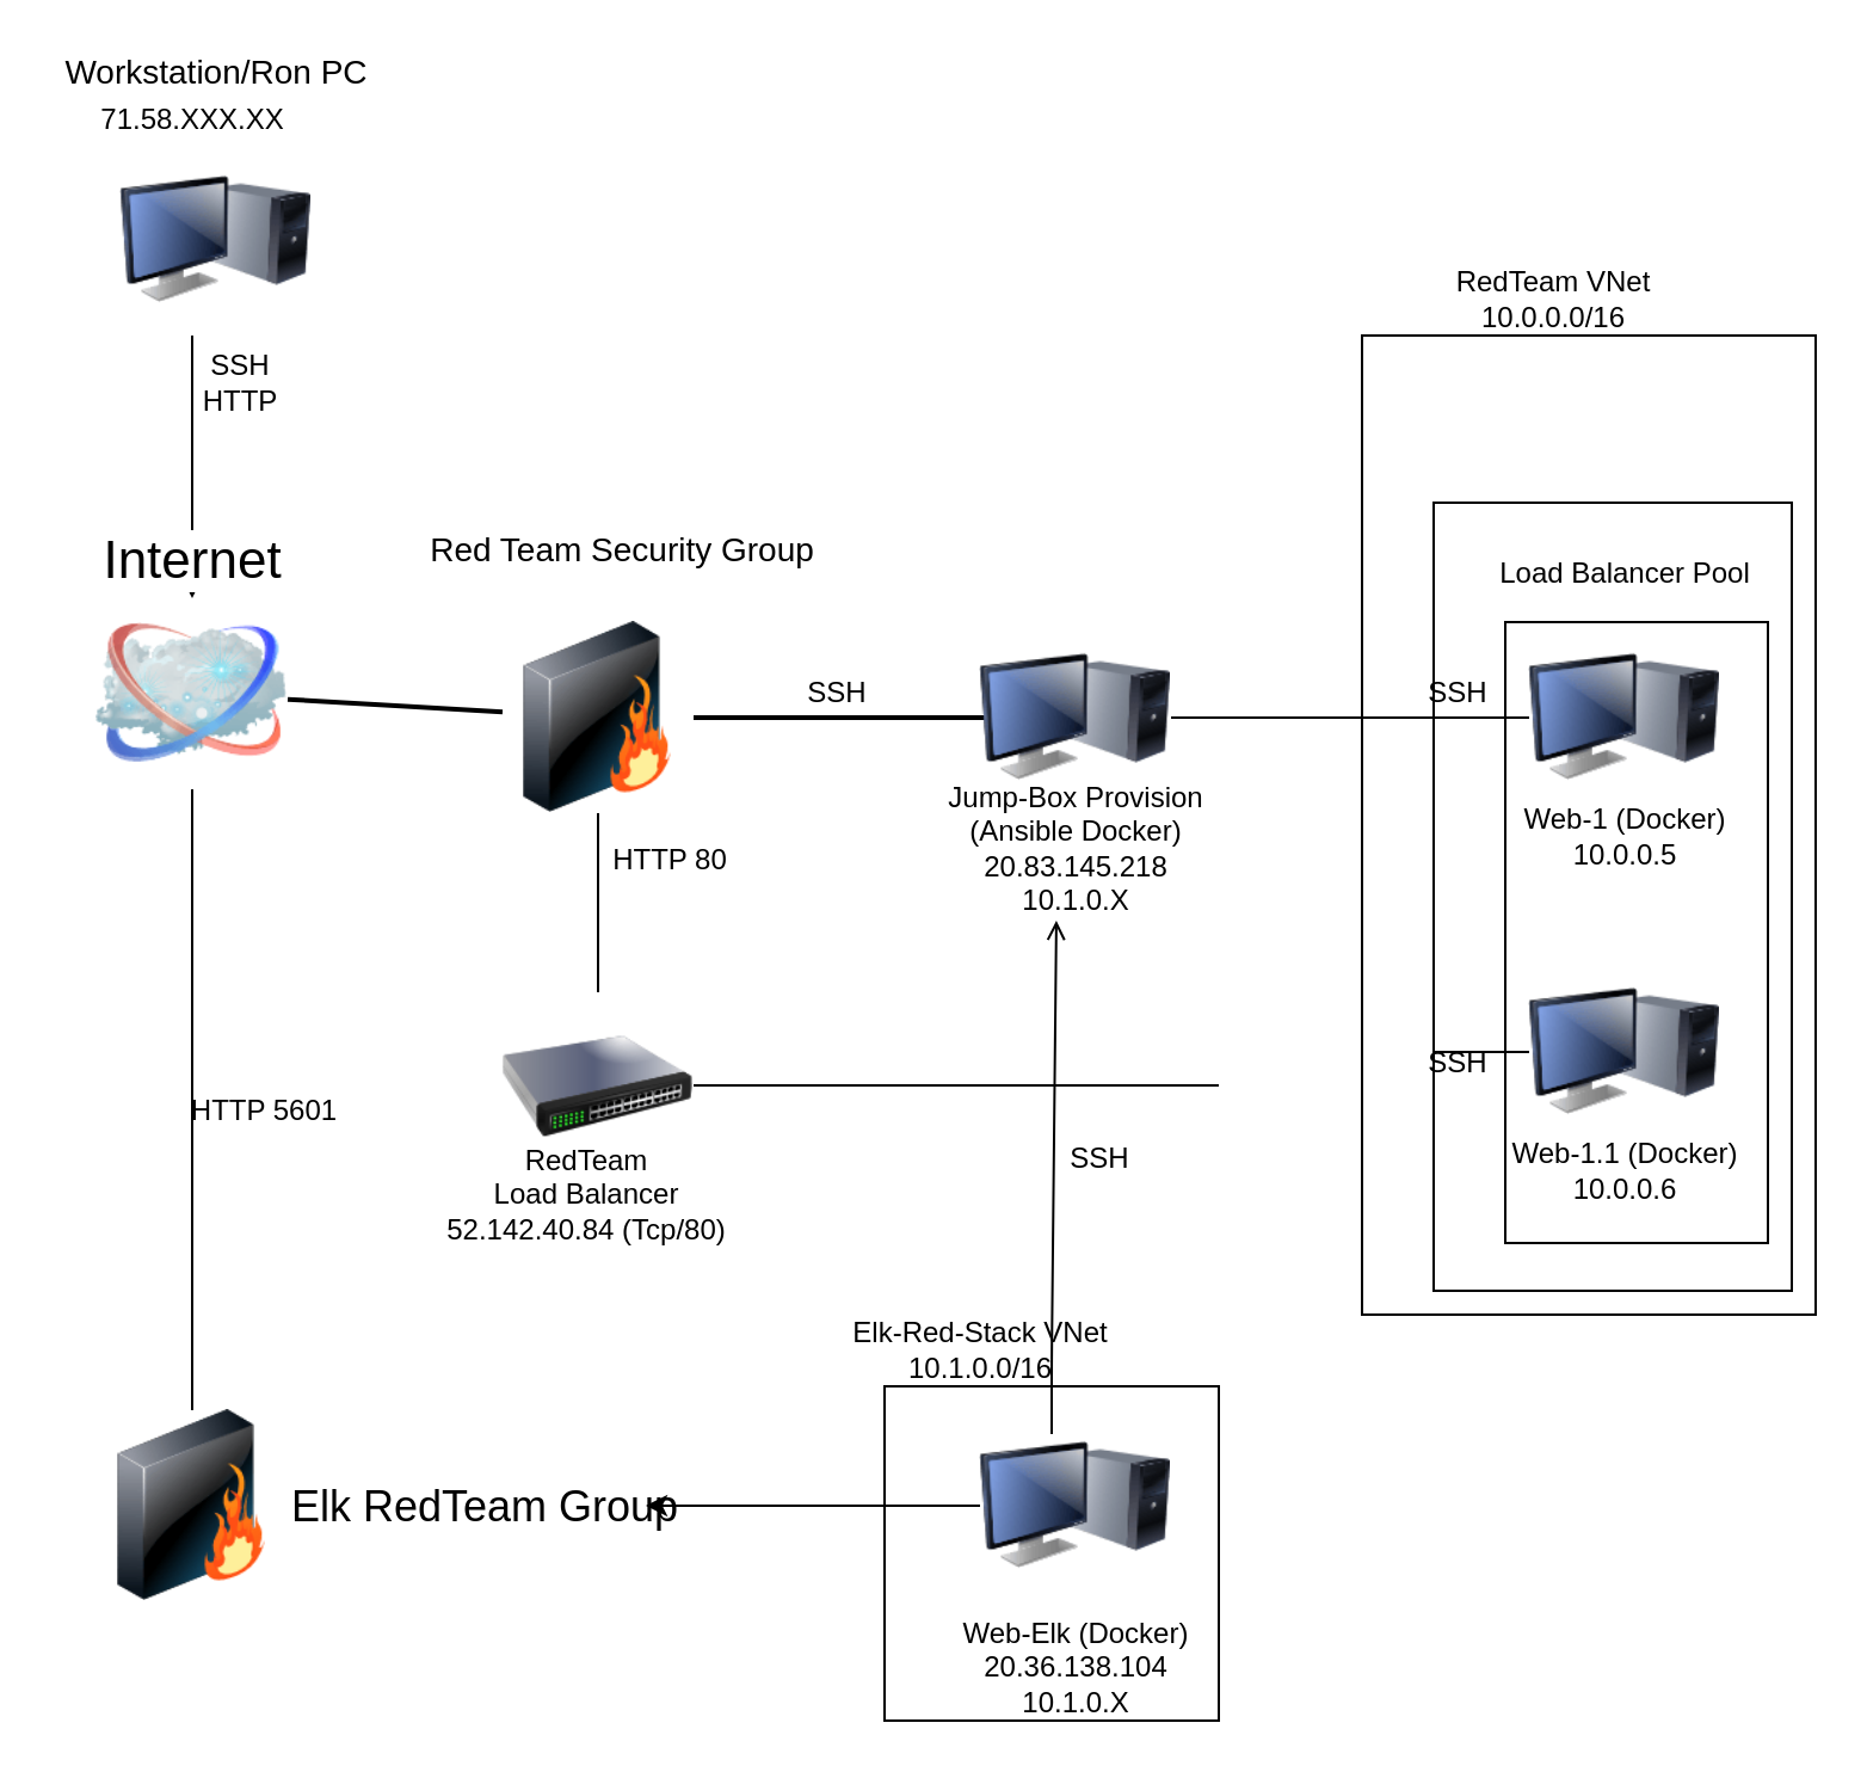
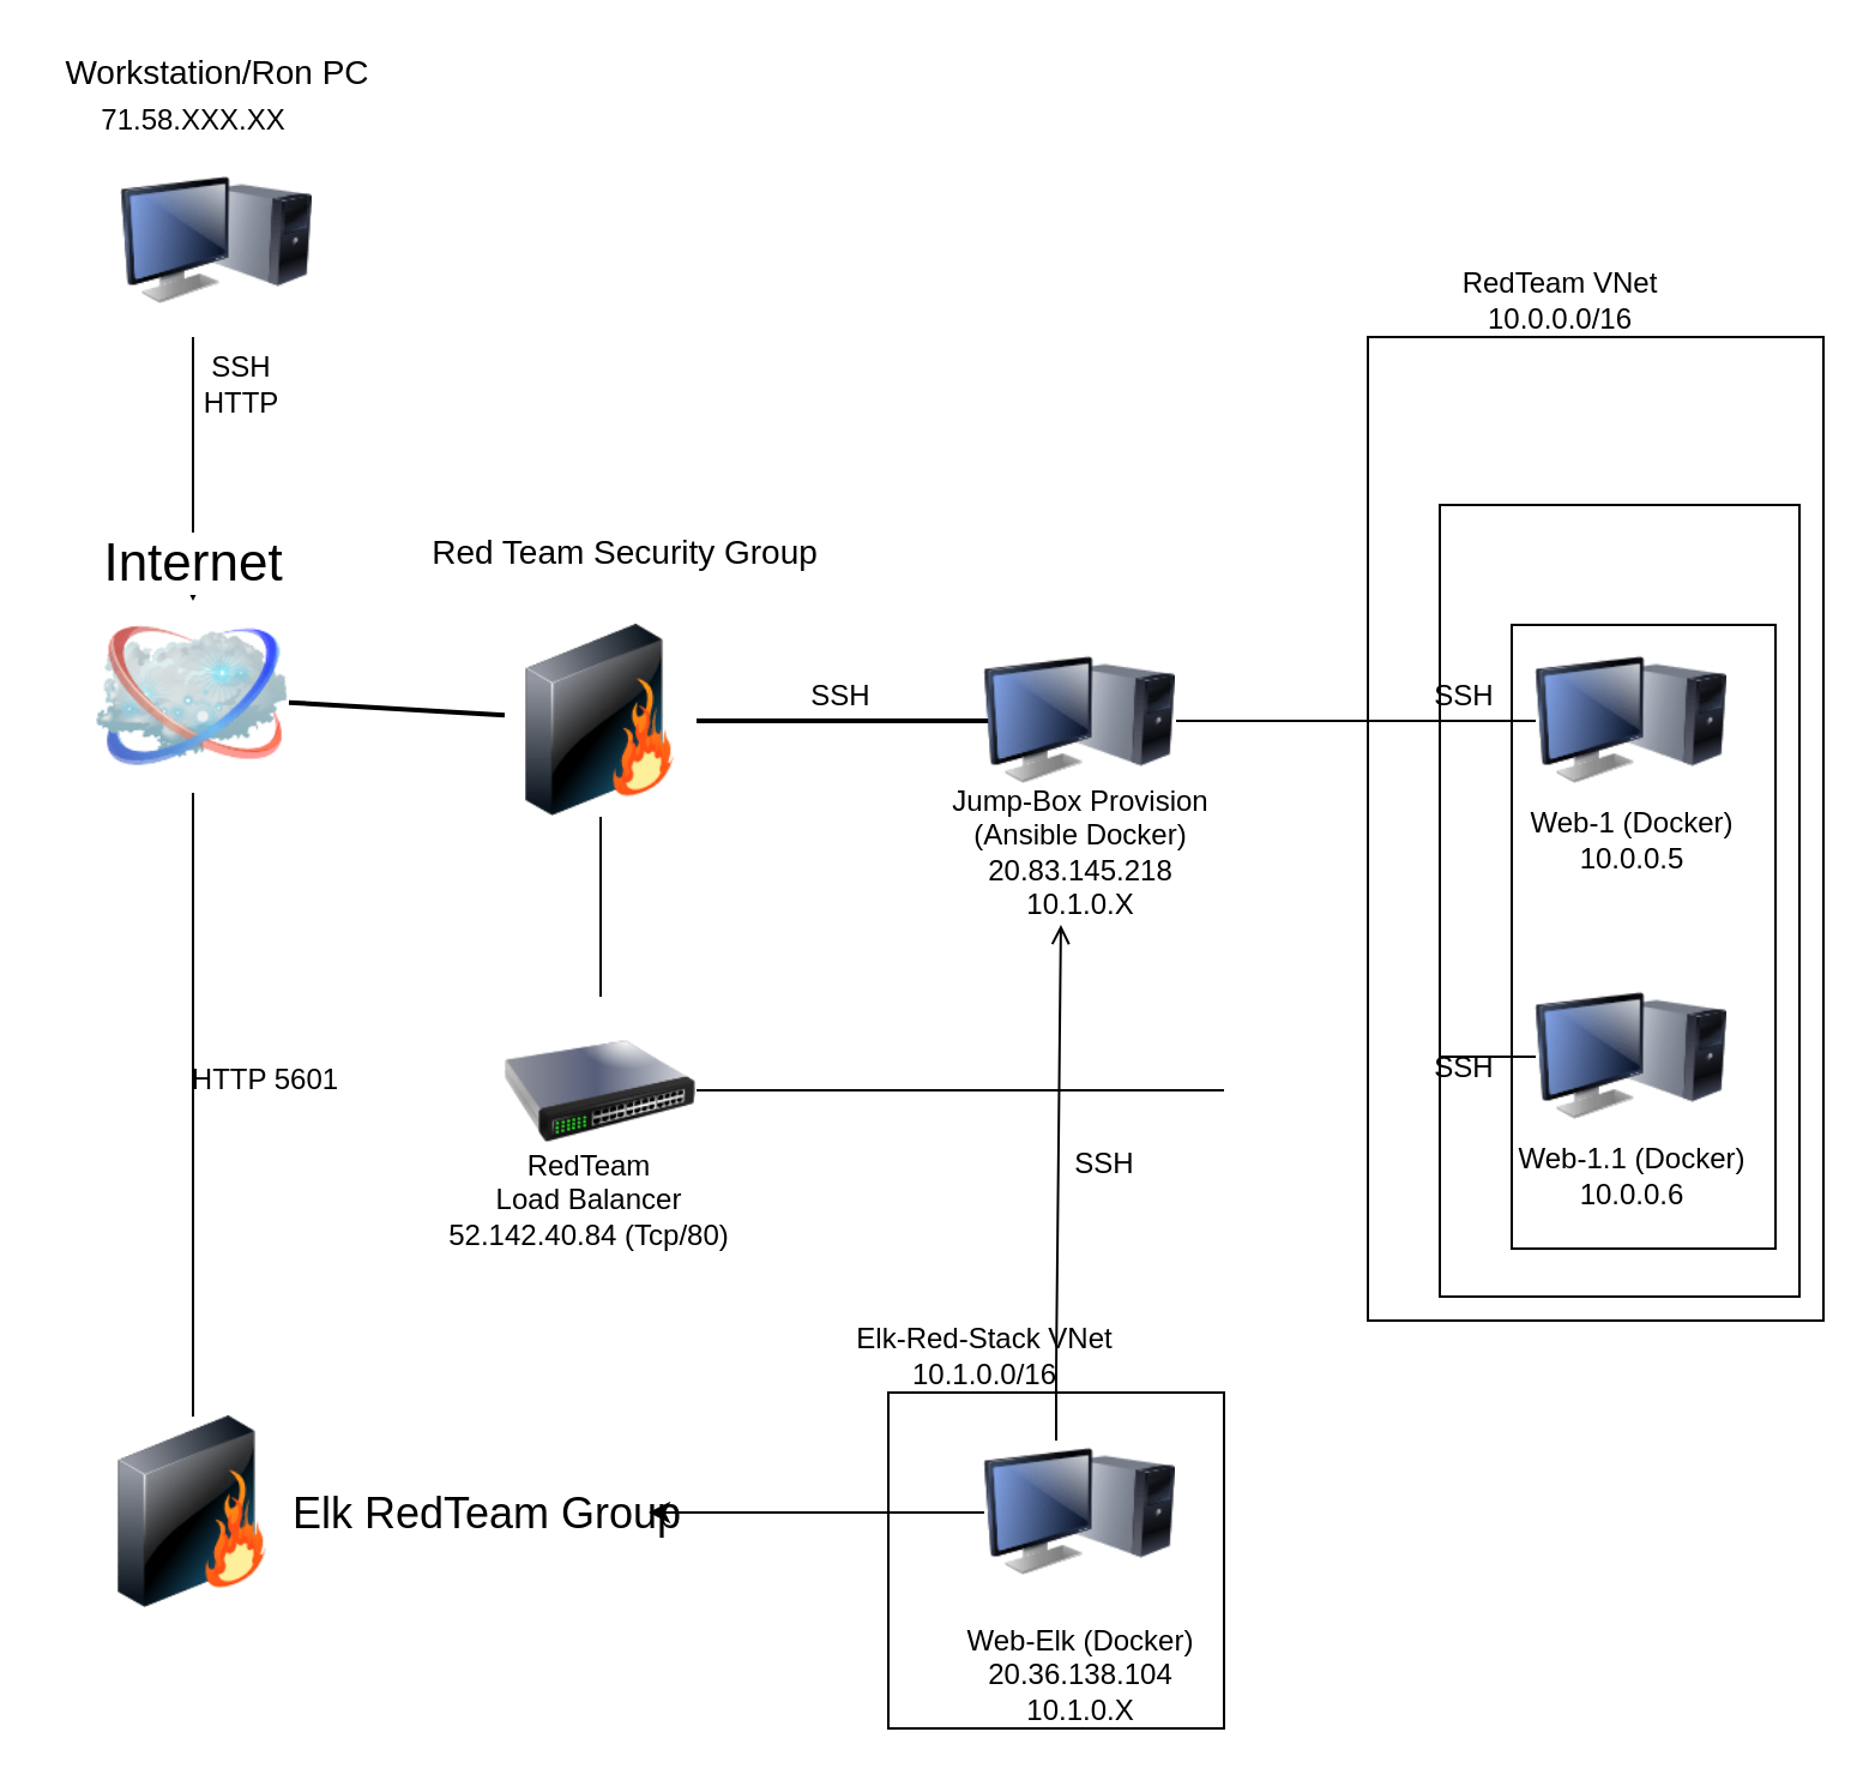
  <mxCell id="0" />
  <mxCell id="1" parent="0" />
  <mxCell id="2" style="edgeStyle=none;rounded=0;html=1;labelBackgroundColor=none;endArrow=none;strokeWidth=2;fontFamily=Verdana;fontSize=22" parent="1" target="6" edge="1"><mxGeometry relative="1" as="geometry"><mxPoint x="420" y="300" as="sourcePoint" /></mxGeometry></mxCell>
  <mxCell id="3" style="edgeStyle=orthogonalEdgeStyle;rounded=0;orthogonalLoop=1;jettySize=auto;html=1;exitX=0.375;exitY=1;exitDx=0;exitDy=0;exitPerimeter=0;" parent="1" source="7" target="4" edge="1"><mxGeometry relative="1" as="geometry"><mxPoint x="80" y="160" as="sourcePoint" /></mxGeometry></mxCell>
  <mxCell id="4" value="Internet" style="image;html=1;labelBackgroundColor=#ffffff;image=img/lib/clip_art/networking/Cloud_128x128.png;rounded=1;shadow=0;comic=0;strokeWidth=2;fontSize=22;labelPosition=center;verticalLabelPosition=top;align=center;verticalAlign=bottom;" parent="1" vertex="1"><mxGeometry x="40" y="250" width="80" height="80" as="geometry" /></mxCell>
  <mxCell id="5" style="edgeStyle=none;rounded=0;html=1;labelBackgroundColor=none;endArrow=none;strokeWidth=2;fontFamily=Verdana;fontSize=22" parent="1" source="6" target="4" edge="1"><mxGeometry relative="1" as="geometry" /></mxCell>
  <mxCell id="6" value="" style="image;html=1;labelBackgroundColor=#ffffff;image=img/lib/clip_art/networking/Firewall_128x128.png;rounded=1;shadow=0;comic=0;strokeWidth=2;fontSize=22;labelPosition=right;verticalLabelPosition=middle;align=left;verticalAlign=middle;" parent="1" vertex="1"><mxGeometry x="210" y="260" width="80" height="80" as="geometry" /></mxCell>
  <mxCell id="7" value="" style="image;html=1;image=img/lib/clip_art/computers/Monitor_Tower_128x128.png" parent="1" vertex="1"><mxGeometry x="50" y="60" width="80" height="80" as="geometry" /></mxCell>
  <mxCell id="8" value="&lt;font style=&quot;font-size: 14px&quot;&gt;Workstation/Ron PC&lt;/font&gt;" style="text;html=1;align=center;verticalAlign=middle;resizable=0;points=[];autosize=1;" parent="1" vertex="1"><mxGeometry x="20" y="20" width="140" height="20" as="geometry" /></mxCell>
  <mxCell id="9" value="71.58.XXX.XX" style="text;html=1;align=center;verticalAlign=middle;resizable=0;points=[];autosize=1;" parent="1" vertex="1"><mxGeometry x="35" y="40" width="90" height="20" as="geometry" /></mxCell>
  <mxCell id="10" value="&lt;font style=&quot;font-size: 18px&quot;&gt;Elk RedTeam Group&lt;/font&gt;" style="image;html=1;labelBackgroundColor=#ffffff;image=img/lib/clip_art/networking/Firewall_128x128.png;rounded=1;shadow=0;comic=0;strokeWidth=2;fontSize=22;labelPosition=right;verticalLabelPosition=middle;align=left;verticalAlign=middle;" parent="1" vertex="1"><mxGeometry x="40" y="590" width="80" height="80" as="geometry" /></mxCell>
  <mxCell id="11" value="&lt;font style=&quot;font-size: 14px&quot;&gt;Red Team Security Group&lt;/font&gt;" style="text;html=1;resizable=0;autosize=1;align=center;verticalAlign=middle;points=[];fillColor=none;strokeColor=none;rounded=0;" parent="1" vertex="1"><mxGeometry x="170" y="220" width="180" height="20" as="geometry" /></mxCell>
  <mxCell id="12" value="" style="image;html=1;image=img/lib/clip_art/computers/Monitor_Tower_128x128.png" parent="1" vertex="1"><mxGeometry x="410" y="260" width="80" height="80" as="geometry" /></mxCell>
  <mxCell id="13" value="Jump-Box Provision&lt;br&gt;(Ansible Docker)&lt;br&gt;20.83.145.218&lt;br&gt;10.1.0.X" style="text;html=1;align=center;verticalAlign=middle;resizable=0;points=[];autosize=1;" parent="1" vertex="1"><mxGeometry x="390" y="325" width="120" height="60" as="geometry" /></mxCell>
  <mxCell id="14" value="" style="image;html=1;image=img/lib/clip_art/networking/Switch_128x128.png;fillColor=none;gradientColor=none;" parent="1" vertex="1"><mxGeometry x="210" y="415" width="80" height="80" as="geometry" /></mxCell>
  <mxCell id="15" value="" style="endArrow=none;html=1;exitX=0.5;exitY=0;exitDx=0;exitDy=0;" parent="1" source="10" target="4" edge="1"><mxGeometry width="50" height="50" relative="1" as="geometry"><mxPoint x="79.5" y="430" as="sourcePoint" /><mxPoint x="79.5" y="340" as="targetPoint" /></mxGeometry></mxCell>
  <mxCell id="16" value="" style="endArrow=none;html=1;entryX=0.5;entryY=1;entryDx=0;entryDy=0;exitX=0.5;exitY=0;exitDx=0;exitDy=0;" parent="1" source="14" target="6" edge="1"><mxGeometry width="50" height="50" relative="1" as="geometry"><mxPoint x="210" y="400" as="sourcePoint" /><mxPoint x="260" y="350" as="targetPoint" /></mxGeometry></mxCell>
  <mxCell id="17" value="" style="endArrow=none;html=1;exitX=1;exitY=0.5;exitDx=0;exitDy=0;entryX=0;entryY=0.5;entryDx=0;entryDy=0;" parent="1" source="12" target="18" edge="1"><mxGeometry width="50" height="50" relative="1" as="geometry"><mxPoint x="530" y="299.5" as="sourcePoint" /><mxPoint x="600" y="299.5" as="targetPoint" /><Array as="points"><mxPoint x="600" y="300" /></Array></mxGeometry></mxCell>
  <mxCell id="18" value="" style="image;html=1;image=img/lib/clip_art/computers/Monitor_Tower_128x128.png" parent="1" vertex="1"><mxGeometry x="640" y="260" width="80" height="80" as="geometry" /></mxCell>
  <mxCell id="19" value="" style="image;html=1;image=img/lib/clip_art/computers/Monitor_Tower_128x128.png" parent="1" vertex="1"><mxGeometry x="640" y="400" width="80" height="80" as="geometry" /></mxCell>
  <mxCell id="20" value="" style="endArrow=none;html=1;" parent="1" edge="1"><mxGeometry width="50" height="50" relative="1" as="geometry"><mxPoint x="600" y="440" as="sourcePoint" /><mxPoint x="600" y="300" as="targetPoint" /></mxGeometry></mxCell>
  <mxCell id="21" value="" style="endArrow=none;html=1;" parent="1" edge="1"><mxGeometry width="50" height="50" relative="1" as="geometry"><mxPoint x="600" y="440" as="sourcePoint" /><mxPoint x="640" y="440" as="targetPoint" /></mxGeometry></mxCell>
  <mxCell id="22" value="Web-1.1 (Docker)&lt;br&gt;10.0.0.6" style="text;html=1;align=center;verticalAlign=middle;resizable=0;points=[];autosize=1;" parent="1" vertex="1"><mxGeometry x="625" y="475" width="110" height="30" as="geometry" /></mxCell>
  <mxCell id="23" value="Web-1 (Docker)&lt;br&gt;10.0.0.5" style="text;html=1;align=center;verticalAlign=middle;resizable=0;points=[];autosize=1;" parent="1" vertex="1"><mxGeometry x="630" y="335" width="100" height="30" as="geometry" /></mxCell>
  <mxCell id="24" value="" style="rounded=0;whiteSpace=wrap;html=1;fillColor=none;gradientColor=none;direction=south;" parent="1" vertex="1"><mxGeometry x="630" y="260" width="110" height="260" as="geometry" /></mxCell>
- <mxCell id="25" value="Load Balancer Pool" style="text;html=1;align=center;verticalAlign=middle;resizable=0;points=[];autosize=1;" parent="1" vertex="1"><mxGeometry x="620" y="230" width="120" height="20" as="geometry" /></mxCell>
  <mxCell id="26" value="RedTeam&lt;br&gt;Load Balancer&lt;br&gt;52.142.40.84 (Tcp/80)" style="text;html=1;align=center;verticalAlign=middle;resizable=0;points=[];autosize=1;" parent="1" vertex="1"><mxGeometry x="180" y="475" width="130" height="50" as="geometry" /></mxCell>
- <mxCell id="27" value="HTTP 80" style="text;html=1;align=center;verticalAlign=middle;resizable=0;points=[];autosize=1;" parent="1" vertex="1"><mxGeometry x="250" y="350" width="60" height="20" as="geometry" /></mxCell>
  <mxCell id="28" value="SSH" style="text;html=1;align=center;verticalAlign=middle;resizable=0;points=[];autosize=1;" parent="1" vertex="1"><mxGeometry x="590" y="280" width="40" height="20" as="geometry" /></mxCell>
  <mxCell id="29" value="SSH" style="text;html=1;align=center;verticalAlign=middle;resizable=0;points=[];autosize=1;" parent="1" vertex="1"><mxGeometry x="590" y="435" width="40" height="20" as="geometry" /></mxCell>
  <mxCell id="30" style="edgeStyle=none;rounded=0;orthogonalLoop=1;jettySize=auto;html=1;exitX=0;exitY=0.5;exitDx=0;exitDy=0;" parent="1" source="31" edge="1"><mxGeometry relative="1" as="geometry"><mxPoint x="270" y="630" as="targetPoint" /></mxGeometry></mxCell>
  <mxCell id="31" value="Web-Elk (Docker)&lt;br&gt;20.36.138.104&lt;br&gt;10.1.0.X" style="image;html=1;image=img/lib/clip_art/computers/Monitor_Tower_128x128.png" parent="1" vertex="1"><mxGeometry x="410" y="590" width="80" height="80" as="geometry" /></mxCell>
  <mxCell id="32" value="" style="endArrow=open;html=1;exitX=0.375;exitY=0.125;exitDx=0;exitDy=0;exitPerimeter=0;entryX=0.433;entryY=1;entryDx=0;entryDy=0;entryPerimeter=0;" parent="1" source="31" target="13" edge="1"><mxGeometry width="50" height="50" relative="1" as="geometry"><mxPoint x="440" y="545" as="sourcePoint" /><mxPoint x="440" y="475" as="targetPoint" /><Array as="points"><mxPoint x="440" y="570" /></Array></mxGeometry></mxCell>
  <mxCell id="33" value="" style="whiteSpace=wrap;html=1;aspect=fixed;fillColor=none;gradientColor=none;" parent="1" vertex="1"><mxGeometry x="370" y="580" width="140" height="140" as="geometry" /></mxCell>
  <mxCell id="34" value="Elk-Red-Stack VNet&lt;br&gt;10.1.0.0/16" style="text;html=1;align=center;verticalAlign=middle;resizable=0;points=[];autosize=1;" parent="1" vertex="1"><mxGeometry x="350" y="550" width="120" height="30" as="geometry" /></mxCell>
  <mxCell id="35" value="SSH" style="text;html=1;align=center;verticalAlign=middle;resizable=0;points=[];autosize=1;" parent="1" vertex="1"><mxGeometry x="440" y="475" width="40" height="20" as="geometry" /></mxCell>
  <mxCell id="36" value="SSH" style="text;html=1;align=center;verticalAlign=middle;resizable=0;points=[];autosize=1;" parent="1" vertex="1"><mxGeometry x="330" y="280" width="40" height="20" as="geometry" /></mxCell>
- <mxCell id="37" value="HTTP 5601" style="text;html=1;align=center;verticalAlign=middle;resizable=0;points=[];autosize=1;" parent="1" vertex="1"><mxGeometry x="70" y="455" width="80" height="20" as="geometry" /></mxCell>
+ <mxCell id="37" value="HTTP 5601" style="text;html=1;align=center;verticalAlign=middle;resizable=0;points=[];autosize=1;" parent="1" vertex="1"><mxGeometry x="70" y="440" width="80" height="20" as="geometry" /></mxCell>
  <mxCell id="38" value="SSH&lt;br&gt;HTTP" style="text;html=1;align=center;verticalAlign=middle;resizable=0;points=[];autosize=1;" parent="1" vertex="1"><mxGeometry x="75" y="145" width="50" height="30" as="geometry" /></mxCell>
  <mxCell id="39" value="" style="rounded=0;whiteSpace=wrap;html=1;fillColor=none;gradientColor=none;direction=south;" parent="1" vertex="1"><mxGeometry x="570" y="140" width="190" height="410" as="geometry" /></mxCell>
  <mxCell id="40" value="RedTeam VNet&lt;br&gt;10.0.0.0/16" style="text;html=1;align=center;verticalAlign=middle;resizable=0;points=[];autosize=1;" parent="1" vertex="1"><mxGeometry x="600" y="110" width="100" height="30" as="geometry" /></mxCell>
  <mxCell id="41" value="" style="rounded=0;whiteSpace=wrap;html=1;fillColor=none;gradientColor=none;direction=south;" parent="1" vertex="1"><mxGeometry x="600" y="210" width="150" height="330" as="geometry" /></mxCell>
  <mxCell id="42" value="" style="endArrow=none;html=1;" edge="1" parent="1"><mxGeometry width="50" height="50" relative="1" as="geometry"><mxPoint x="290" y="454" as="sourcePoint" /><mxPoint x="510" y="454" as="targetPoint" /><Array as="points"><mxPoint x="310" y="454" /></Array></mxGeometry></mxCell>
